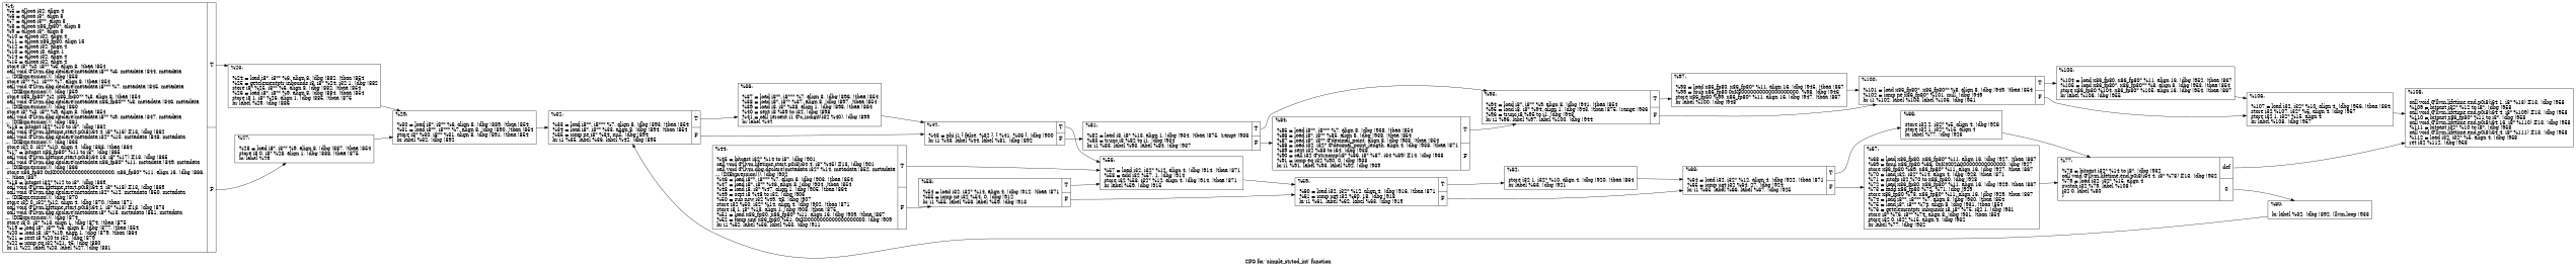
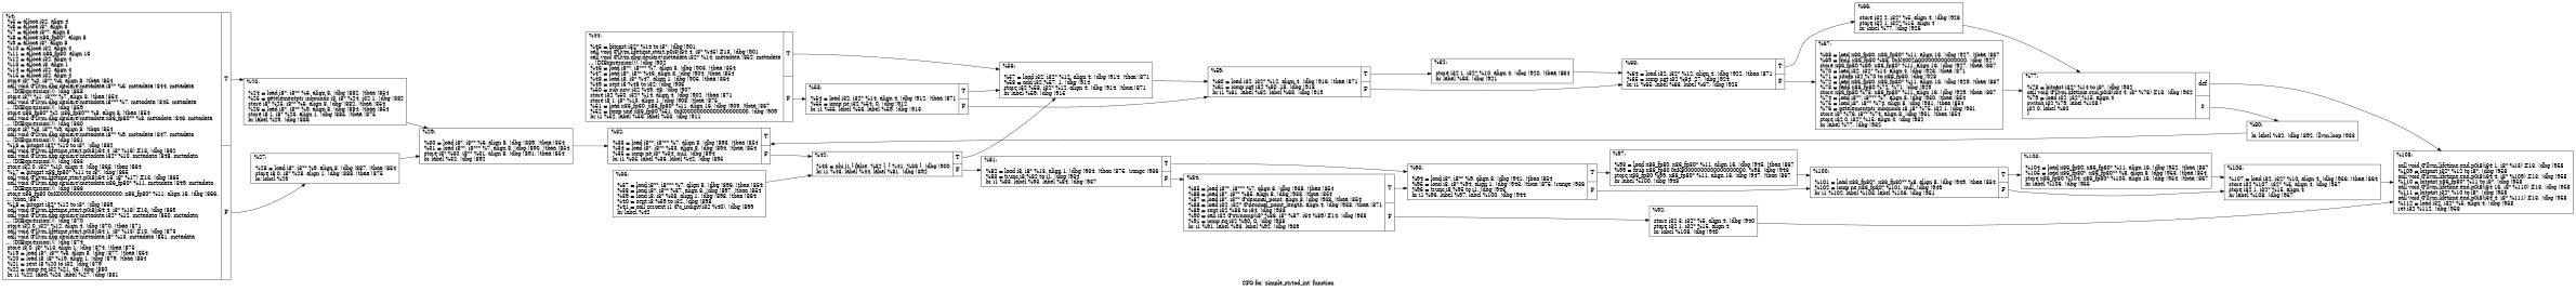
  digraph {
    label="CFG for 'simple_strtod_int' function"
    rankdir=LR
    node [shape=record]
-   n1 [label="{%4:\l  %5 = alloca i32, align 4\l  %6 = alloca i8*, align 8\l  %7 = alloca i8**, align 8\l  %8 = alloca x86_fp80*, align 8\l  %9 = alloca i8*, align 8\l  %10 = alloca i32, align 4\l  %11 = alloca x86_fp80, align 16\l  %12 = alloca i32, align 4\l  %13 = alloca i8, align 1\l  %14 = alloca i32, align 4\l  %15 = alloca i32, align 4\l  store i8* %0, i8** %6, align 8, !tbaa !854\l  call void @llvm.dbg.declare(metadata i8** %6, metadata !844, metadata\l... !DIExpression()), !dbg !858\l  store i8** %1, i8*** %7, align 8, !tbaa !854\l  call void @llvm.dbg.declare(metadata i8*** %7, metadata !845, metadata\l... !DIExpression()), !dbg !859\l  store x86_fp80* %2, x86_fp80** %8, align 8, !tbaa !854\l  call void @llvm.dbg.declare(metadata x86_fp80** %8, metadata !846, metadata\l... !DIExpression()), !dbg !860\l  store i8* %3, i8** %9, align 8, !tbaa !854\l  call void @llvm.dbg.declare(metadata i8** %9, metadata !847, metadata\l... !DIExpression()), !dbg !861\l  %16 = bitcast i32* %10 to i8*, !dbg !862\l  call void @llvm.lifetime.start.p0i8(i64 4, i8* %16) #13, !dbg !862\l  call void @llvm.dbg.declare(metadata i32* %10, metadata !848, metadata\l... !DIExpression()), !dbg !863\l  store i32 0, i32* %10, align 4, !dbg !863, !tbaa !864\l  %17 = bitcast x86_fp80* %11 to i8*, !dbg !865\l  call void @llvm.lifetime.start.p0i8(i64 16, i8* %17) #13, !dbg !865\l  call void @llvm.dbg.declare(metadata x86_fp80* %11, metadata !849, metadata\l... !DIExpression()), !dbg !866\l  store x86_fp80 0xK00000000000000000000, x86_fp80* %11, align 16, !dbg !866,\l... !tbaa !867\l  %18 = bitcast i32* %12 to i8*, !dbg !869\l  call void @llvm.lifetime.start.p0i8(i64 4, i8* %18) #13, !dbg !869\l  call void @llvm.dbg.declare(metadata i32* %12, metadata !850, metadata\l... !DIExpression()), !dbg !870\l  store i32 0, i32* %12, align 4, !dbg !870, !tbaa !871\l  call void @llvm.lifetime.start.p0i8(i64 1, i8* %13) #13, !dbg !873\l  call void @llvm.dbg.declare(metadata i8* %13, metadata !851, metadata\l... !DIExpression()), !dbg !874\l  store i8 0, i8* %13, align 1, !dbg !874, !tbaa !875\l  %19 = load i8*, i8** %6, align 8, !dbg !877, !tbaa !854\l  %20 = load i8, i8* %19, align 1, !dbg !879, !tbaa !864\l  %21 = sext i8 %20 to i52, !dbg !879\l  %22 = icmp eq i32 %21, 45, !dbg !880\l  br i1 %22, label %23, label %27, !dbg !881\l|{<s0>T|<s1>F}}"]
+   n1 [label="{%4:\l  %5 = alloca i32, align 4\l  %6 = alloca i8*, align 8\l  %7 = alloca i8**, align 8\l  %8 = alloca x86_fp80*, align 8\l  %9 = alloca i8*, align 8\l  %10 = alloca i32, align 4\l  %11 = alloca x86_fp80, align 16\l  %12 = alloca i32, align 4\l  %13 = alloca i8, align 1\l  %14 = alloca i32, align 4\l  %15 = alloca i32, align 4\l  store i8* %0, i8** %6, align 8, !tbaa !854\l  call void @llvm.dbg.declare(metadata i8** %6, metadata !844, metadata\l... !DIExpression()), !dbg !858\l  store i8** %1, i8*** %7, align 8, !tbaa !854\l  call void @llvm.dbg.declare(metadata i8*** %7, metadata !845, metadata\l... !DIExpression()), !dbg !859\l  store x86_fp80* %2, x86_fp80** %8, align 8, !tbaa !854\l  call void @llvm.dbg.declare(metadata x86_fp80** %8, metadata !846, metadata\l... !DIExpression()), !dbg !860\l  store i8* %3, i8** %9, align 8, !tbaa !854\l  call void @llvm.dbg.declare(metadata i8** %9, metadata !847, metadata\l... !DIExpression()), !dbg !861\l  %16 = bitcast i32* %10 to i8*, !dbg !862\l  call void @llvm.lifetime.start.p0i8(i64 4, i8* %16) #13, !dbg !862\l  call void @llvm.dbg.declare(metadata i32* %10, metadata !848, metadata\l... !DIExpression()), !dbg !863\l  store i32 0, i32* %10, align 4, !dbg !863, !tbaa !864\l  %17 = bitcast x86_fp80* %11 to i8*, !dbg !865\l  call void @llvm.lifetime.start.p0i8(i64 16, i8* %17) #13, !dbg !865\l  call void @llvm.dbg.declare(metadata x86_fp80* %11, metadata !849, metadata\l... !DIExpression()), !dbg !866\l  store x86_fp80 0xK00000000000000000000, x86_fp80* %11, align 16, !dbg !866,\l... !tbaa !867\l  %18 = bitcast i32* %12 to i8*, !dbg !869\l  call void @llvm.lifetime.start.p0i8(i64 4, i8* %18) #13, !dbg !869\l  call void @llvm.dbg.declare(metadata i32* %12, metadata !850, metadata\l... !DIExpression()), !dbg !870\l  store i32 0, i32* %12, align 4, !dbg !870, !tbaa !871\l  call void @llvm.lifetime.start.p0i8(i64 1, i8* %13) #13, !dbg !873\l  call void @llvm.dbg.declare(metadata i8* %13, metadata !851, metadata\l... !DIExpression()), !dbg !874\l  store i8 0, i8* %13, align 1, !dbg !874, !tbaa !875\l  %19 = load i8*, i8** %6, align 8, !dbg !877, !tbaa !854\l  %20 = load i8, i8* %19, align 1, !dbg !879, !tbaa !864\l  %21 = sext i8 %20 to i32, !dbg !879\l  %22 = icmp eq i32 %21, 45, !dbg !880\l  br i1 %22, label %23, label %27, !dbg !881\l|{<s0>T|<s1>F}}"]
    n2 [label="{%23:\l\l  %24 = load i8*, i8** %6, align 8, !dbg !882, !tbaa !854\l  %25 = getelementptr inbounds i8, i8* %24, i32 1, !dbg !882\l  store i8* %25, i8** %6, align 8, !dbg !882, !tbaa !854\l  %26 = load i8*, i8** %9, align 8, !dbg !884, !tbaa !854\l  store i8 1, i8* %26, align 1, !dbg !885, !tbaa !875\l  br label %29, !dbg !886\l}"]
    n3 [label="{%27:\l\l  %28 = load i8*, i8** %9, align 8, !dbg !887, !tbaa !854\l  store i8 0, i8* %28, align 1, !dbg !888, !tbaa !875\l  br label %29\l}"]
    n4 [label="{%29:\l\l  %30 = load i8*, i8** %6, align 8, !dbg !889, !tbaa !854\l  %31 = load i8**, i8*** %7, align 8, !dbg !890, !tbaa !854\l  store i8* %30, i8** %31, align 8, !dbg !891, !tbaa !854\l  br label %32, !dbg !892\l}"]
    n5 [label="{%32:\l\l  %33 = load i8**, i8*** %7, align 8, !dbg !893, !tbaa !854\l  %34 = load i8*, i8** %33, align 8, !dbg !894, !tbaa !854\l  %35 = icmp ne i8* %34, null, !dbg !894\l  br i1 %35, label %36, label %42, !dbg !895\l|{<s0>T|<s1>F}}"]
    n6 [label="{%36:\l\l  %37 = load i8**, i8*** %7, align 8, !dbg !896, !tbaa !854\l  %38 = load i8*, i8** %37, align 8, !dbg !897, !tbaa !854\l  %39 = load i8, i8* %38, align 1, !dbg !898, !tbaa !864\l  %40 = sext i8 %39 to i32, !dbg !898\l  %41 = call zeroext i1 @c_isdigit(i32 %40), !dbg !899\l  br label %42\l}"]
    n7 [label="{%42:\l\l  %43 = phi i1 [ false, %32 ], [ %41, %36 ], !dbg !900\l  br i1 %43, label %44, label %81, !dbg !892\l|{<s0>T|<s1>F}}"]
    n8 [label="{%81:\l\l  %82 = load i8, i8* %13, align 1, !dbg !934, !tbaa !875, !range !936\l  %83 = trunc i8 %82 to i1, !dbg !934\l  br i1 %83, label %93, label %84, !dbg !937\l|{<s0>T|<s1>F}}"]
    n9 [label="{%56:\l\l  %57 = load i32, i32* %12, align 4, !dbg !914, !tbaa !871\l  %58 = add i32 %57, 1, !dbg !914\l  store i32 %58, i32* %12, align 4, !dbg !914, !tbaa !871\l  br label %59, !dbg !915\l}"]
    n10 [label="{%44:\l\l  %45 = bitcast i32* %14 to i8*, !dbg !901\l  call void @llvm.lifetime.start.p0i8(i64 4, i8* %45) #13, !dbg !901\l  call void @llvm.dbg.declare(metadata i32* %14, metadata !852, metadata\l... !DIExpression()), !dbg !902\l  %46 = load i8**, i8*** %7, align 8, !dbg !903, !tbaa !854\l  %47 = load i8*, i8** %46, align 8, !dbg !904, !tbaa !854\l  %48 = load i8, i8* %47, align 1, !dbg !905, !tbaa !864\l  %49 = sext i8 %48 to i32, !dbg !906\l  %50 = sub nsw i32 %49, 48, !dbg !907\l  store i32 %50, i32* %14, align 4, !dbg !902, !tbaa !871\l  store i8 1, i8* %13, align 1, !dbg !908, !tbaa !875\l  %51 = load x86_fp80, x86_fp80* %11, align 16, !dbg !909, !tbaa !867\l  %52 = fcmp une x86_fp80 %51, 0xK00000000000000000000, !dbg !909\l  br i1 %52, label %56, label %53, !dbg !911\l|{<s0>T|<s1>F}}"]
    n11 [label="{%53:\l\l  %54 = load i32, i32* %14, align 4, !dbg !912, !tbaa !871\l  %55 = icmp ne i32 %54, 0, !dbg !912\l  br i1 %55, label %56, label %59, !dbg !913\l|{<s0>T|<s1>F}}"]
    n12 [label="{%93:\l\l  %94 = load i8*, i8** %9, align 8, !dbg !941, !tbaa !854\l  %95 = load i8, i8* %94, align 1, !dbg !943, !tbaa !875, !range !936\l  %96 = trunc i8 %95 to i1, !dbg !943\l  br i1 %96, label %97, label %100, !dbg !944\l|{<s0>T|<s1>F}}"]
    n13 [label="{%84:\l\l  %85 = load i8**, i8*** %7, align 8, !dbg !938, !tbaa !854\l  %86 = load i8*, i8** %85, align 8, !dbg !938, !tbaa !854\l  %87 = load i8*, i8** @decimal_point, align 8, !dbg !938, !tbaa !854\l  %88 = load i32, i32* @decimal_point_length, align 4, !dbg !938, !tbaa !871\l  %89 = sext i32 %88 to i64, !dbg !938\l  %90 = call i32 @strncmp(i8* %86, i8* %87, i64 %89) #14, !dbg !938\l  %91 = icmp eq i32 %90, 0, !dbg !938\l  br i1 %91, label %93, label %92, !dbg !939\l|{<s0>T|<s1>F}}"]
    n14 [label="{%59:\l\l  %60 = load i32, i32* %12, align 4, !dbg !916, !tbaa !871\l  %61 = icmp ugt i32 %60, 18, !dbg !918\l  br i1 %61, label %62, label %63, !dbg !919\l|{<s0>T|<s1>F}}"]
    n15 [label="{%97:\l\l  %98 = load x86_fp80, x86_fp80* %11, align 16, !dbg !945, !tbaa !867\l  %99 = fsub x86_fp80 0xK80000000000000000000, %98, !dbg !946\l  store x86_fp80 %99, x86_fp80* %11, align 16, !dbg !947, !tbaa !867\l  br label %100, !dbg !948\l}"]
    n16 [label="{%100:\l\l  %101 = load x86_fp80*, x86_fp80** %8, align 8, !dbg !949, !tbaa !854\l  %102 = icmp ne x86_fp80* %101, null, !dbg !949\l  br i1 %102, label %103, label %106, !dbg !951\l|{<s0>T|<s1>F}}"]
+   n17 [label="{%92:\l\l  store i32 3, i32* %5, align 4, !dbg !940\l  store i32 1, i32* %15, align 4\l  br label %108, !dbg !940\l}"]
    n18 [label="{%62:\l\l  store i32 1, i32* %10, align 4, !dbg !920, !tbaa !864\l  br label %63, !dbg !921\l}"]
    n19 [label="{%63:\l\l  %64 = load i32, i32* %12, align 4, !dbg !922, !tbaa !871\l  %65 = icmp ugt i32 %64, 27, !dbg !924\l  br i1 %65, label %66, label %67, !dbg !925\l|{<s0>T|<s1>F}}"]
    n20 [label="{%66:\l\l  store i32 2, i32* %5, align 4, !dbg !926\l  store i32 1, i32* %15, align 4\l  br label %77, !dbg !926\l}"]
    n21 [label="{%67:\l\l  %68 = load x86_fp80, x86_fp80* %11, align 16, !dbg !927, !tbaa !867\l  %69 = fmul x86_fp80 %68, 0xK4002A000000000000000, !dbg !927\l  store x86_fp80 %69, x86_fp80* %11, align 16, !dbg !927, !tbaa !867\l  %70 = load i32, i32* %14, align 4, !dbg !928, !tbaa !871\l  %71 = sitofp i32 %70 to x86_fp80, !dbg !928\l  %72 = load x86_fp80, x86_fp80* %11, align 16, !dbg !929, !tbaa !867\l  %73 = fadd x86_fp80 %72, %71, !dbg !929\l  store x86_fp80 %73, x86_fp80* %11, align 16, !dbg !929, !tbaa !867\l  %74 = load i8**, i8*** %7, align 8, !dbg !930, !tbaa !854\l  %75 = load i8*, i8** %74, align 8, !dbg !931, !tbaa !854\l  %76 = getelementptr inbounds i8, i8* %75, i32 1, !dbg !931\l  store i8* %76, i8** %74, align 8, !dbg !931, !tbaa !854\l  store i32 0, i32* %15, align 4, !dbg !932\l  br label %77, !dbg !932\l}"]
    n22 [label="{%77:\l\l  %78 = bitcast i32* %14 to i8*, !dbg !932\l  call void @llvm.lifetime.end.p0i8(i64 4, i8* %78) #13, !dbg !932\l  %79 = load i32, i32* %15, align 4\l  switch i32 %79, label %108 [\l    i32 0, label %80\l  ]\l|{<s0>def|<s1>0}}"]
    n23 [label="{%108:\l\l  call void @llvm.lifetime.end.p0i8(i64 1, i8* %13) #13, !dbg !958\l  %109 = bitcast i32* %12 to i8*, !dbg !958\l  call void @llvm.lifetime.end.p0i8(i64 4, i8* %109) #13, !dbg !958\l  %110 = bitcast x86_fp80* %11 to i8*, !dbg !958\l  call void @llvm.lifetime.end.p0i8(i64 16, i8* %110) #13, !dbg !958\l  %111 = bitcast i32* %10 to i8*, !dbg !958\l  call void @llvm.lifetime.end.p0i8(i64 4, i8* %111) #13, !dbg !958\l  %112 = load i32, i32* %5, align 4, !dbg !958\l  ret i32 %112, !dbg !958\l}"]
    n24 [label="{%80:\l\l  br label %32, !dbg !892, !llvm.loop !933\l}"]
    n25 [label="{%103:\l\l  %104 = load x86_fp80, x86_fp80* %11, align 16, !dbg !952, !tbaa !867\l  %105 = load x86_fp80*, x86_fp80** %8, align 8, !dbg !953, !tbaa !854\l  store x86_fp80 %104, x86_fp80* %105, align 16, !dbg !954, !tbaa !867\l  br label %106, !dbg !955\l}"]
    n26 [label="{%106:\l\l  %107 = load i32, i32* %10, align 4, !dbg !956, !tbaa !864\l  store i32 %107, i32* %5, align 4, !dbg !957\l  store i32 1, i32* %15, align 4\l  br label %108, !dbg !957\l}"]
    n1 -> n2 [tailport=s0]
    n1 -> n3 [tailport=s1]
    n2 -> n4
    n3 -> n4
    n4 -> n5
-   n5 -> n6 [tailport=s0]
    n5 -> n7 [tailport=s1]
    n6 -> n7
    n7 -> n8 [tailport=s1]
    n7 -> n9 [tailport=s0]
    n8 -> n12 [tailport=s0]
    n8 -> n13 [tailport=s1]
    n9 -> n14
    n10 -> n9 [tailport=s0]
    n10 -> n11 [tailport=s1]
    n11 -> n9 [tailport=s0]
    n11 -> n14 [tailport=s1]
    n12 -> n15 [tailport=s0]
    n12 -> n16 [tailport=s1]
    n13 -> n12 [tailport=s0]
+   n13 -> n17 [tailport=s1]
    n14 -> n18 [tailport=s0]
    n14 -> n19 [tailport=s1]
    n15 -> n16
    n16 -> n25 [tailport=s0]
    n16 -> n26 [tailport=s1]
+   n17 -> n23
    n18 -> n19
    n19 -> n20 [tailport=s0]
    n19 -> n21 [tailport=s1]
    n20 -> n22
    n21 -> n22
    n22 -> n23 [tailport=s0]
    n22 -> n24 [tailport=s1]
    n24 -> n5
    n25 -> n26
    n26 -> n23
  }
